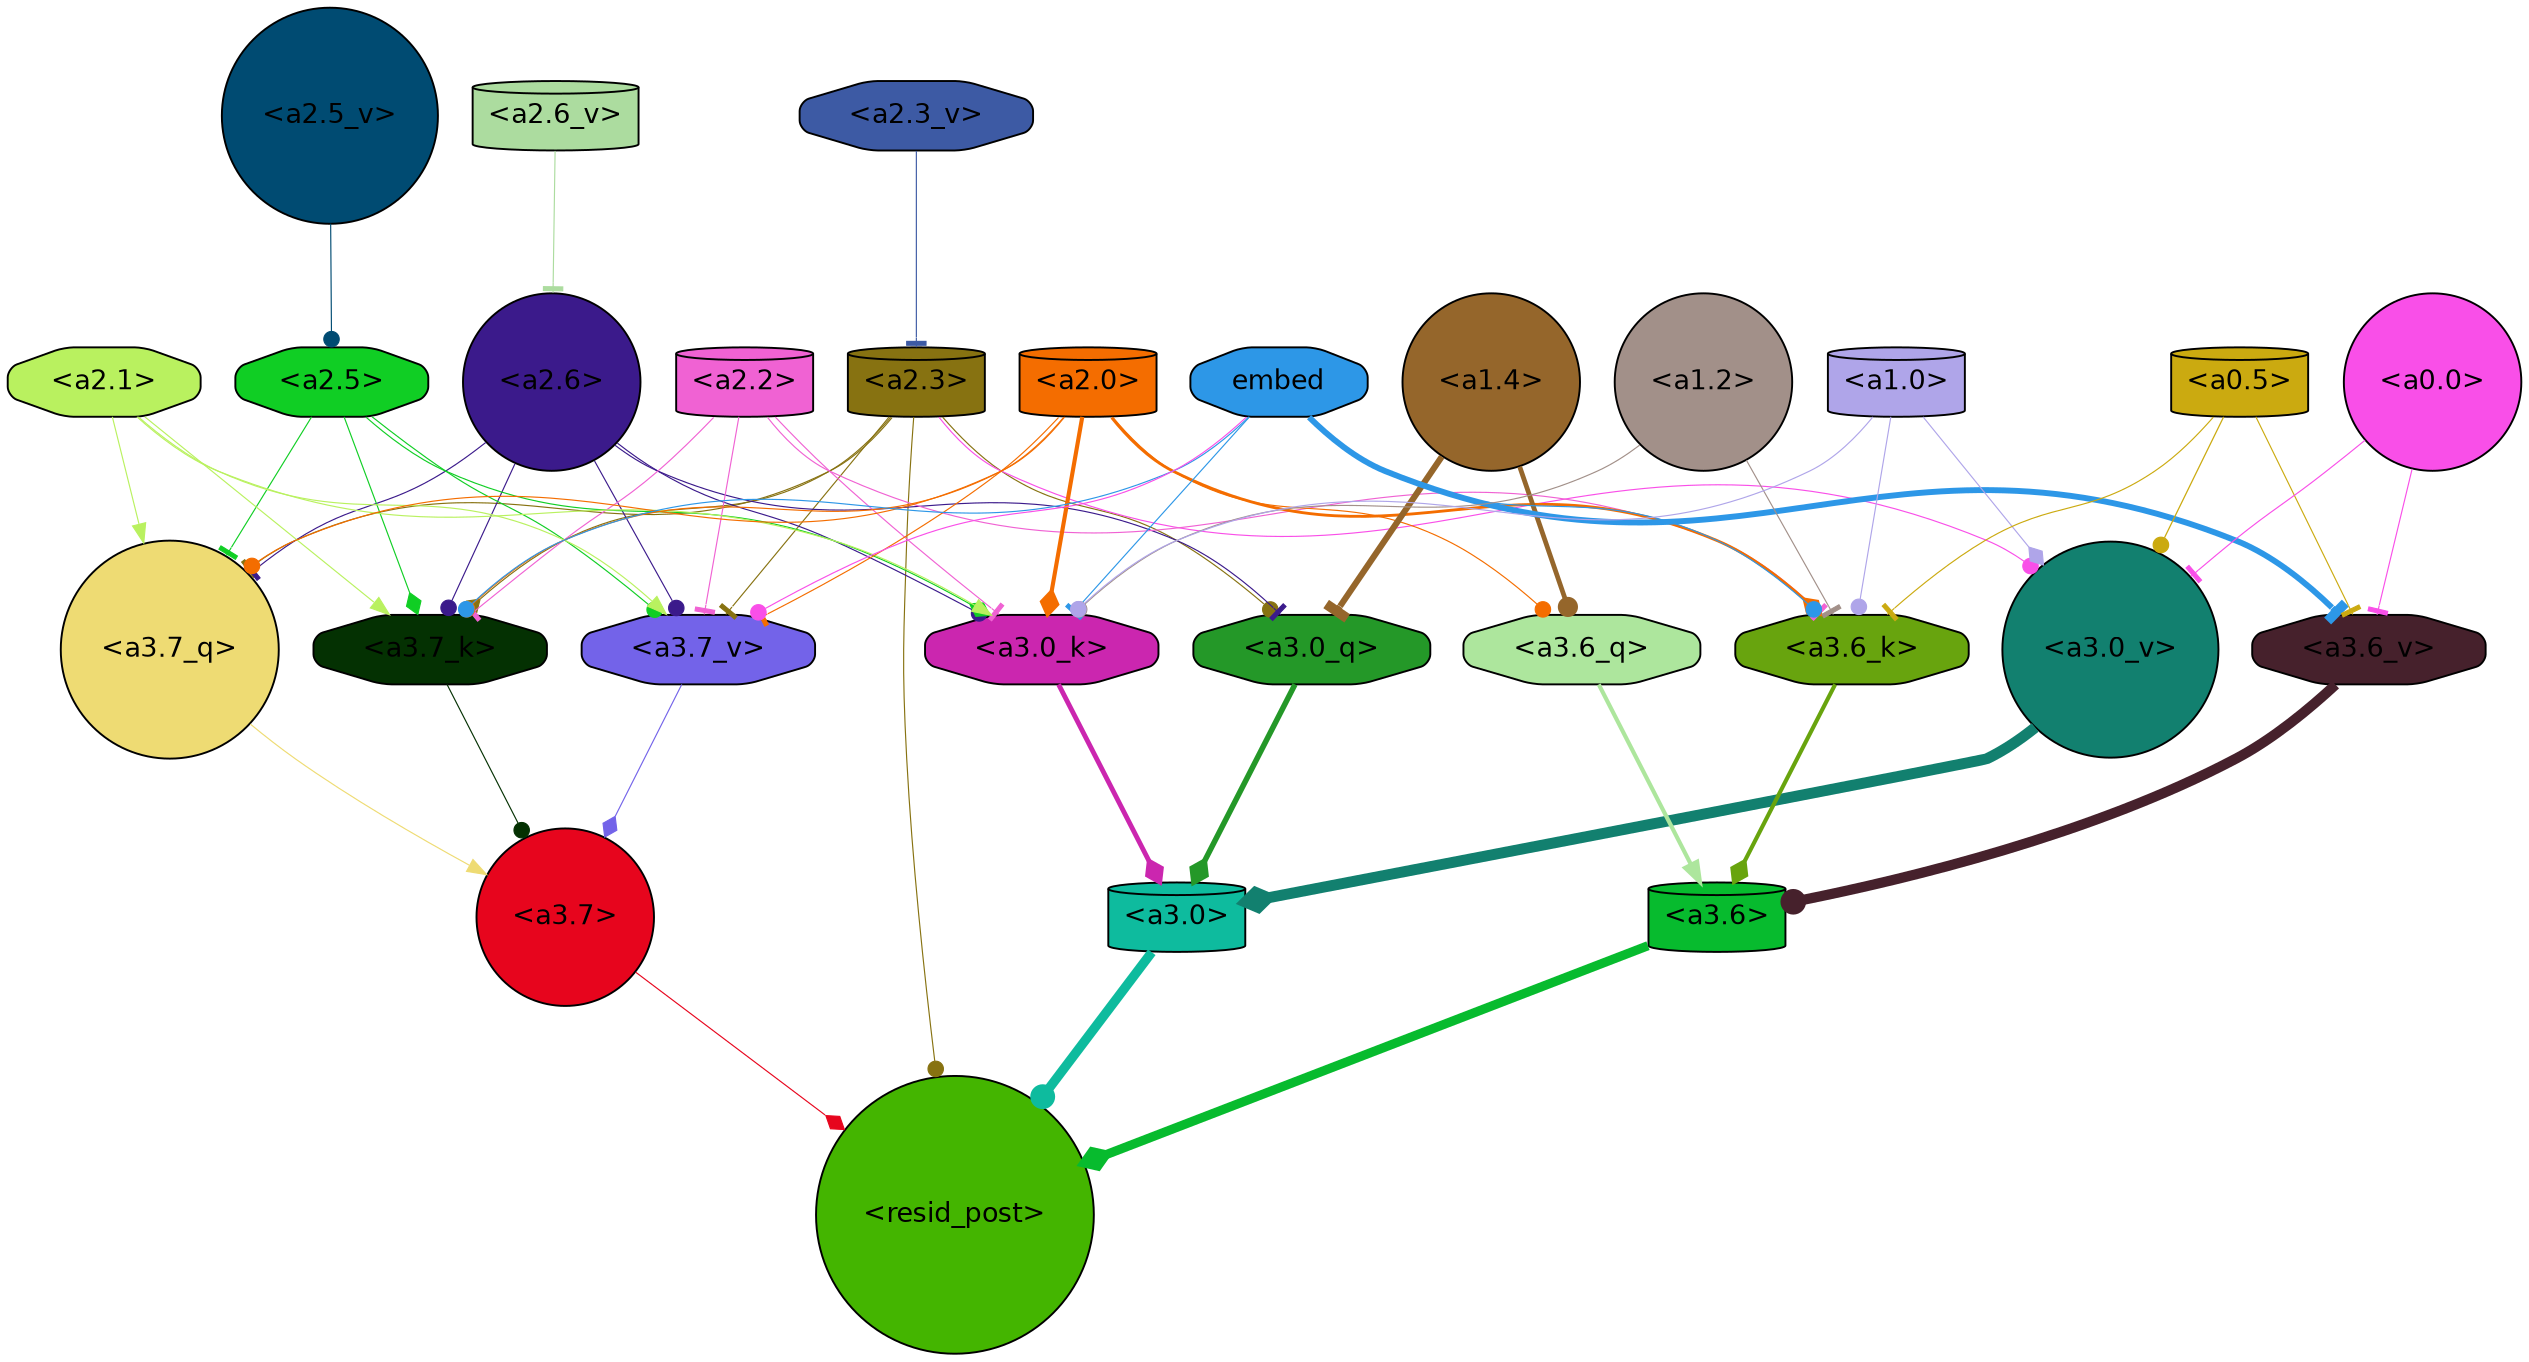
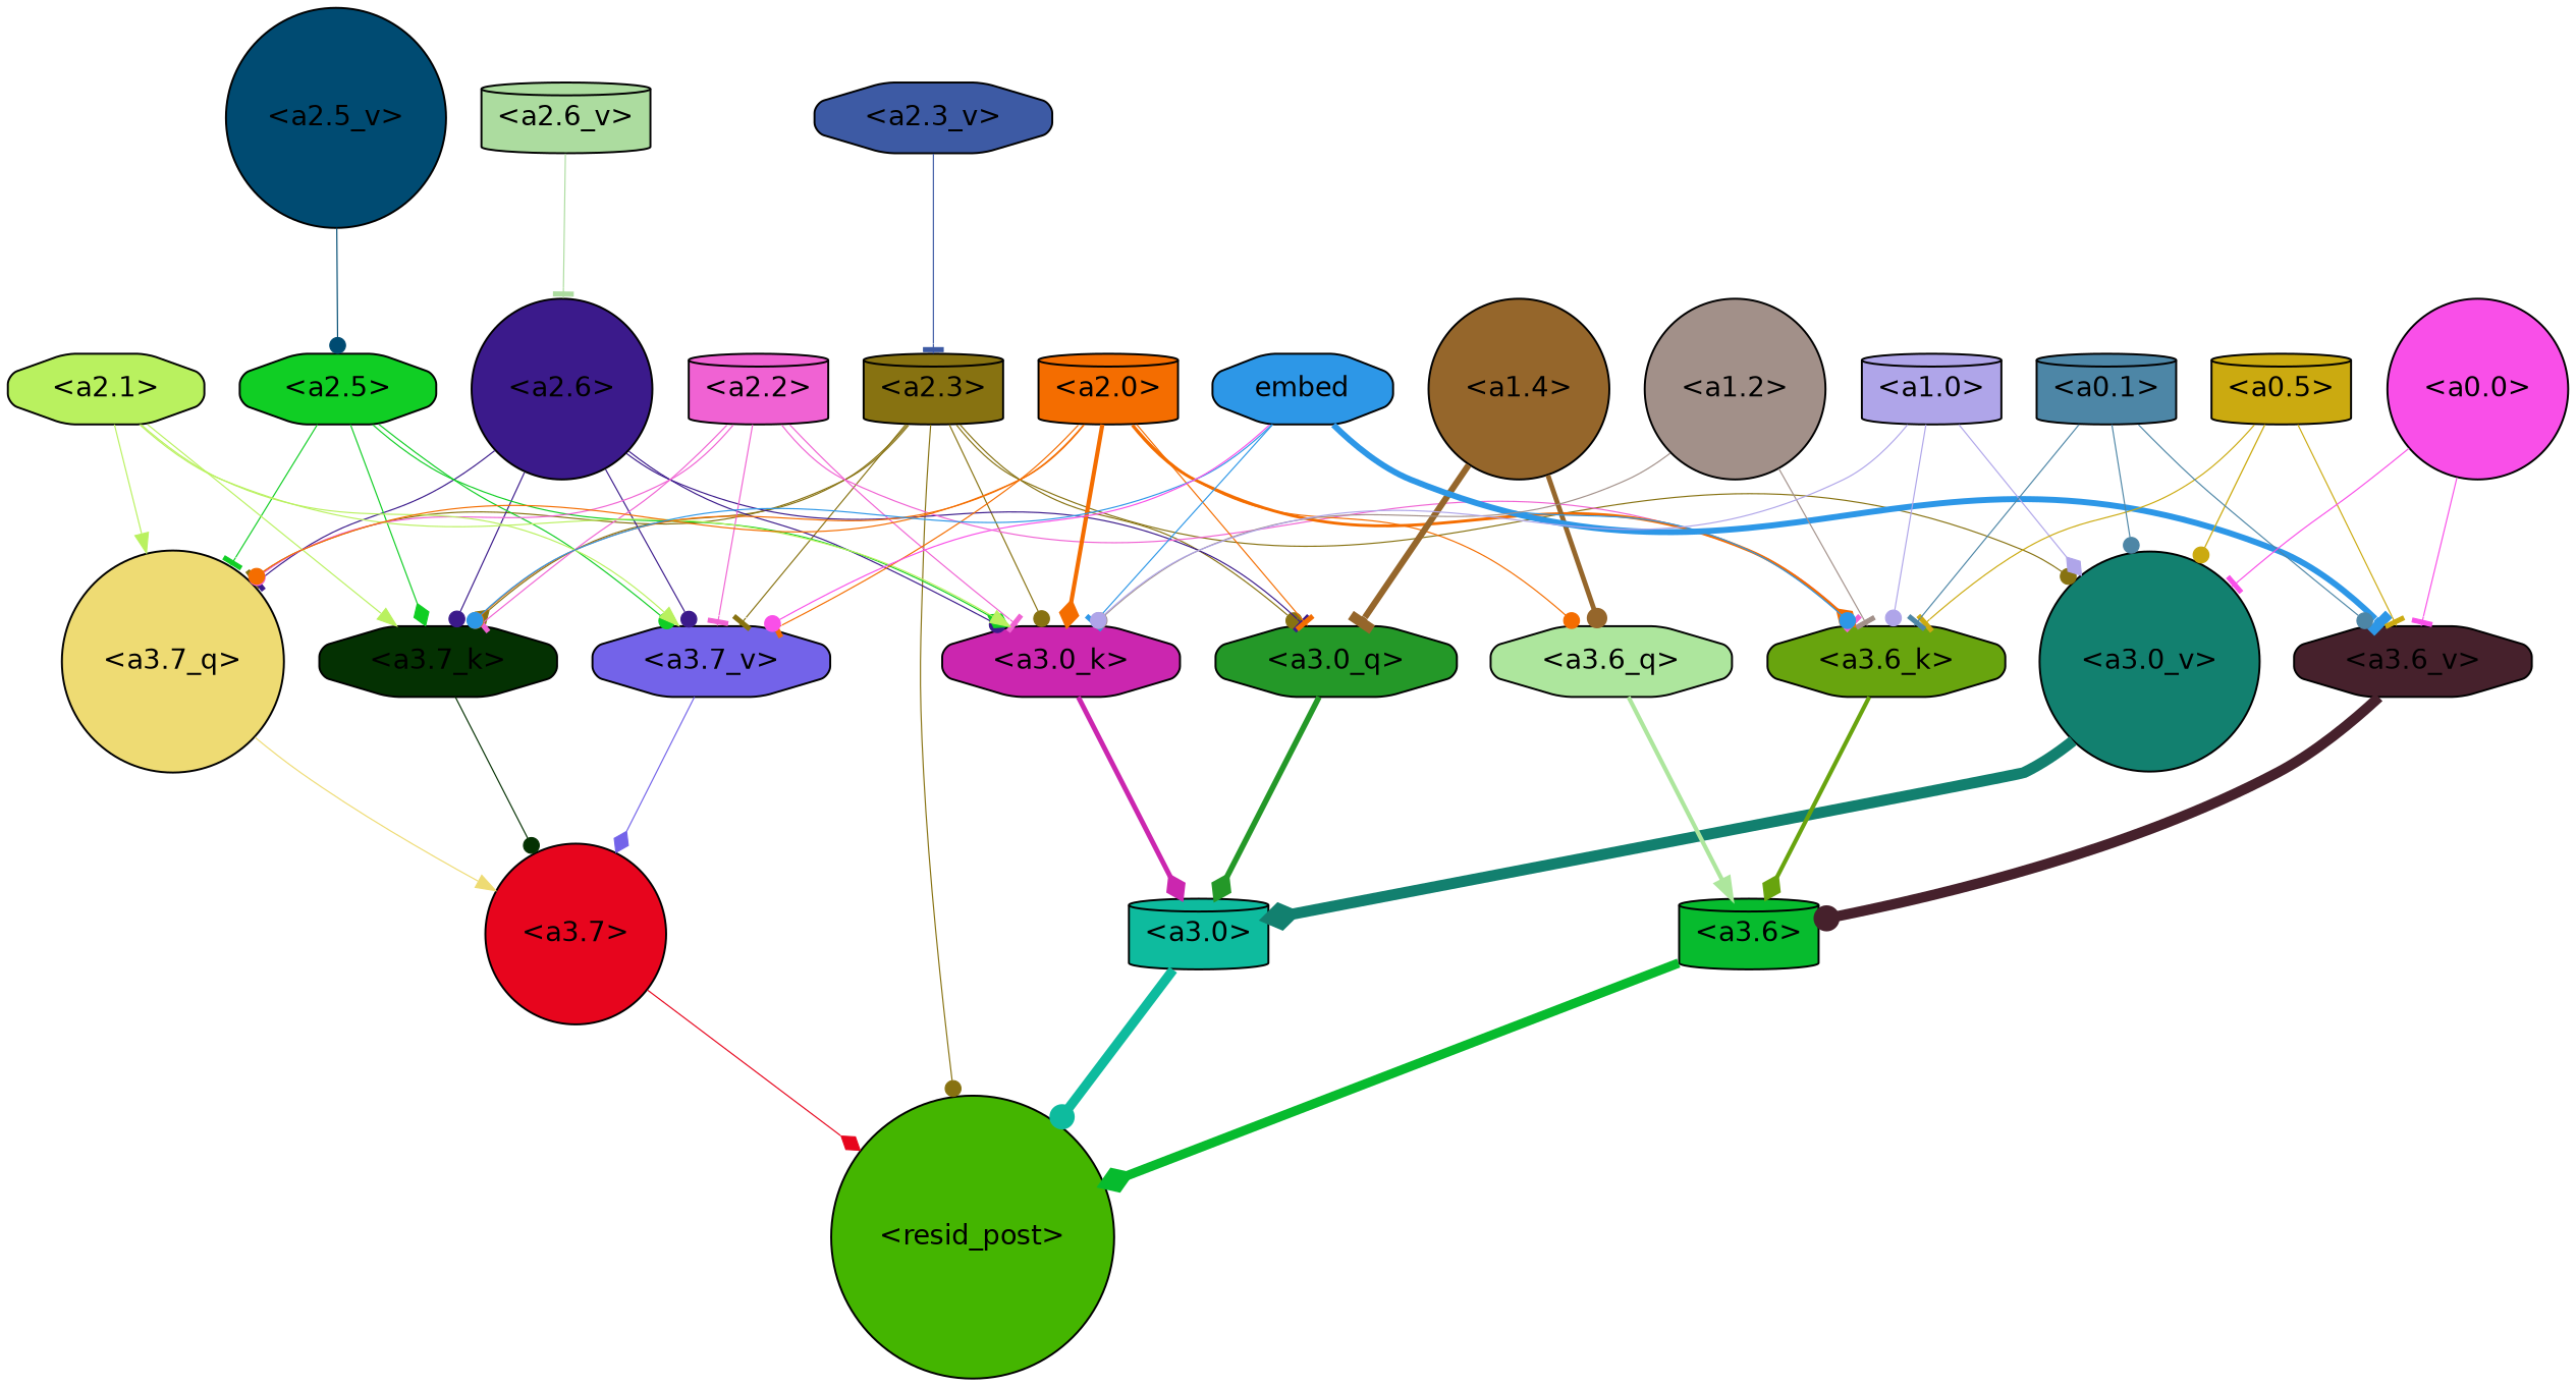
  strict digraph {
    splines=true
    node [color=black fontname=Helvetica shape=octagon style="filled, rounded"]
    edge [arrowhead=dot color="#877211" penwidth=0.6]
    "<a3.7>" [fillcolor="#e7051d" shape=circle]
    "<resid_post>" [fillcolor="#44b500" shape=circle]
    "<a3.6>" [fillcolor="#07bb2e" shape=cylinder]
    "<a3.0>" [fillcolor="#0ebb9e" shape=cylinder]
    "<a2.3>" [fillcolor="#877211" shape=cylinder]
    "<a3.7_q>" [fillcolor="#eedb73" shape=circle]
    "<a3.0_q>" [fillcolor="#249828"]
    "<a3.7_k>" [fillcolor="#043102"]
    "<a3.0_k>" [fillcolor="#cb26af"]
    "<a3.7_v>" [fillcolor="#7363e9"]
    "<a3.0_v>" [fillcolor="#12806f" shape=circle]
    "<a3.6_q>" [fillcolor="#ade69d"]
    "<a3.6_k>" [fillcolor="#68a40e"]
    "<a3.6_v>" [fillcolor="#46212c"]
    "<a2.6>" [fillcolor="#3b1a8b" shape=circle]
    "<a2.5>" [fillcolor="#10ce24"]
    "<a2.2>" [fillcolor="#f062d3" shape=cylinder]
    "<a2.1>" [fillcolor="#b9f15f"]
    "<a2.0>" [fillcolor="#f46d00" shape=cylinder]
    "<a1.4>" [fillcolor="#95662b" shape=circle]
    embed [fillcolor="#2d97e7"]
    "<a1.2>" [fillcolor="#a29089" shape=circle]
    "<a1.0>" [fillcolor="#afa5e9" shape=cylinder]
    "<a0.5>" [fillcolor="#cbaa10" shape=cylinder]
+   "<a0.1>" [fillcolor="#4d86a6" shape=cylinder]
    "<a0.0>" [fillcolor="#f94fe8" shape=circle]
    "<a2.6_v>" [fillcolor="#acdc9f" shape=cylinder]
    "<a2.5_v>" [fillcolor="#004b72" shape=circle]
    "<a2.3_v>" [fillcolor="#3d5aa4"]
    "<a3.7>" -> "<resid_post>" [arrowhead=diamond color="#e7051d"]
    "<a3.6>" -> "<resid_post>" [arrowhead=diamond color="#07bb2e" penwidth=4.7534414529800415]
    "<a3.0>" -> "<resid_post>" [color="#0ebb9e" penwidth=4.898576855659485]
    "<a2.3>" -> "<resid_post>"
    "<a2.3>" -> "<a3.7_q>" [arrowhead=tee]
    "<a2.3>" -> "<a3.0_q>"
    "<a2.3>" -> "<a3.7_k>" [arrowhead=diamond]
+   "<a2.3>" -> "<a3.0_k>"
    "<a2.3>" -> "<a3.7_v>" [arrowhead=tee]
-   "<a2.3>" -> "<a3.0_v>" [color="#f94fe8"]
+   "<a2.3>" -> "<a3.0_v>"
    "<a3.7_q>" -> "<a3.7>" [color="#eedb73" arrowhead=""]
    "<a3.0_q>" -> "<a3.0>" [arrowhead=diamond color="#249828" penwidth=2.870753765106201]
    "<a3.7_k>" -> "<a3.7>" [color="#043102"]
    "<a3.0_k>" -> "<a3.0>" [arrowhead=diamond color="#cb26af" penwidth=2.520303964614868]
    "<a3.7_v>" -> "<a3.7>" [arrowhead=diamond color="#7363e9"]
    "<a3.0_v>" -> "<a3.0>" [arrowhead=diamond color="#12806f" penwidth=5.680712580680847]
    "<a3.6_q>" -> "<a3.6>" [color="#ade69d" penwidth=2.160832464694977 arrowhead=""]
    "<a3.6_k>" -> "<a3.6>" [arrowhead=diamond color="#68a40e" penwidth=2.13908451795578]
    "<a3.6_v>" -> "<a3.6>" [color="#46212c" penwidth=5.297133803367615]
    "<a2.6>" -> "<a3.7_q>" [arrowhead=tee color="#3b1a8b"]
    "<a2.6>" -> "<a3.0_q>" [arrowhead=tee color="#3b1a8b"]
    "<a2.6>" -> "<a3.7_k>" [color="#3b1a8b"]
    "<a2.6>" -> "<a3.0_k>" [color="#3b1a8b"]
    "<a2.6>" -> "<a3.7_v>" [color="#3b1a8b"]
    "<a2.5>" -> "<a3.7_q>" [arrowhead=tee color="#10ce24"]
    "<a2.5>" -> "<a3.7_k>" [arrowhead=diamond color="#10ce24"]
    "<a2.5>" -> "<a3.0_k>" [arrowhead=diamond color="#10ce24"]
    "<a2.5>" -> "<a3.7_v>" [color="#10ce24"]
+   "<a2.2>" -> "<a3.7_q>" [color="#f062d3"]
    "<a2.2>" -> "<a3.7_k>" [arrowhead=tee color="#f062d3"]
    "<a2.2>" -> "<a3.0_k>" [arrowhead=tee color="#f062d3"]
    "<a2.2>" -> "<a3.7_v>" [arrowhead=tee color="#f062d3"]
    "<a2.2>" -> "<a3.6_k>" [arrowhead=tee color="#f062d3"]
    "<a2.1>" -> "<a3.7_q>" [color="#b9f15f" arrowhead=""]
    "<a2.1>" -> "<a3.7_k>" [color="#b9f15f" arrowhead=""]
    "<a2.1>" -> "<a3.0_k>" [color="#b9f15f" arrowhead=""]
    "<a2.1>" -> "<a3.7_v>" [color="#b9f15f" arrowhead=""]
    "<a2.0>" -> "<a3.7_q>" [color="#f46d00"]
+   "<a2.0>" -> "<a3.0_q>" [arrowhead=tee color="#f46d00"]
    "<a2.0>" -> "<a3.7_k>" [color="#f46d00"]
    "<a2.0>" -> "<a3.0_k>" [arrowhead=diamond color="#f46d00" penwidth=2.142689883708954]
    "<a2.0>" -> "<a3.7_v>" [arrowhead=tee color="#f46d00"]
    "<a2.0>" -> "<a3.6_q>" [color="#f46d00"]
    "<a2.0>" -> "<a3.6_k>" [arrowhead=diamond color="#f46d00" penwidth=1.4855384826660156]
    "<a1.4>" -> "<a3.0_q>" [arrowhead=tee color="#95662b" penwidth=3.192750334739685]
    "<a1.4>" -> "<a3.6_q>" [color="#95662b" penwidth=2.4767253398895264]
    embed -> "<a3.7_k>" [color="#2d97e7"]
    embed -> "<a3.0_k>" [arrowhead=tee color="#2d97e7" penwidth=0.6015868484973907]
    embed -> "<a3.7_v>" [color="#f94fe8"]
    embed -> "<a3.6_k>" [color="#2d97e7"]
    embed -> "<a3.6_v>" [arrowhead=tee color="#2d97e7" penwidth=3.067279100418091]
    "<a1.2>" -> "<a3.0_k>" [color="#a29089"]
    "<a1.2>" -> "<a3.6_k>" [arrowhead=tee color="#a29089"]
    "<a1.0>" -> "<a3.0_k>" [color="#afa5e9"]
    "<a1.0>" -> "<a3.0_v>" [arrowhead=diamond color="#afa5e9"]
    "<a1.0>" -> "<a3.6_k>" [color="#afa5e9"]
    "<a0.5>" -> "<a3.0_v>" [color="#cbaa10" penwidth=0.6549575447570533]
    "<a0.5>" -> "<a3.6_k>" [arrowhead=tee color="#cbaa10"]
    "<a0.5>" -> "<a3.6_v>" [arrowhead=tee color="#cbaa10"]
+   "<a0.1>" -> "<a3.0_v>" [color="#4d86a6"]
+   "<a0.1>" -> "<a3.6_k>" [arrowhead=tee color="#4d86a6"]
+   "<a0.1>" -> "<a3.6_v>" [color="#4d86a6"]
    "<a0.0>" -> "<a3.0_v>" [arrowhead=tee color="#f94fe8"]
    "<a0.0>" -> "<a3.6_v>" [arrowhead=tee color="#f94fe8"]
    "<a2.6_v>" -> "<a2.6>" [arrowhead=tee color="#acdc9f"]
    "<a2.5_v>" -> "<a2.5>" [color="#004b72"]
    "<a2.3_v>" -> "<a2.3>" [arrowhead=tee color="#3d5aa4"]
  }
